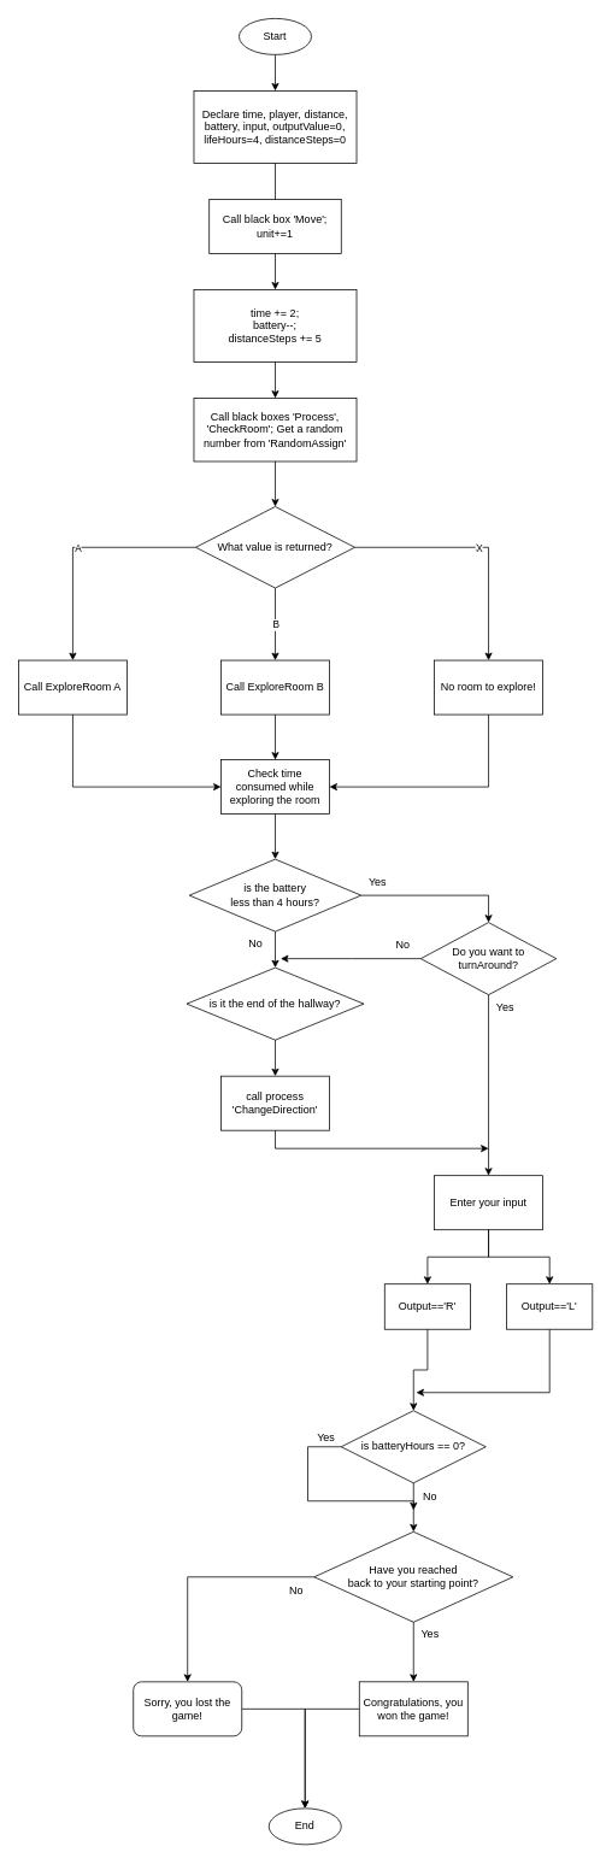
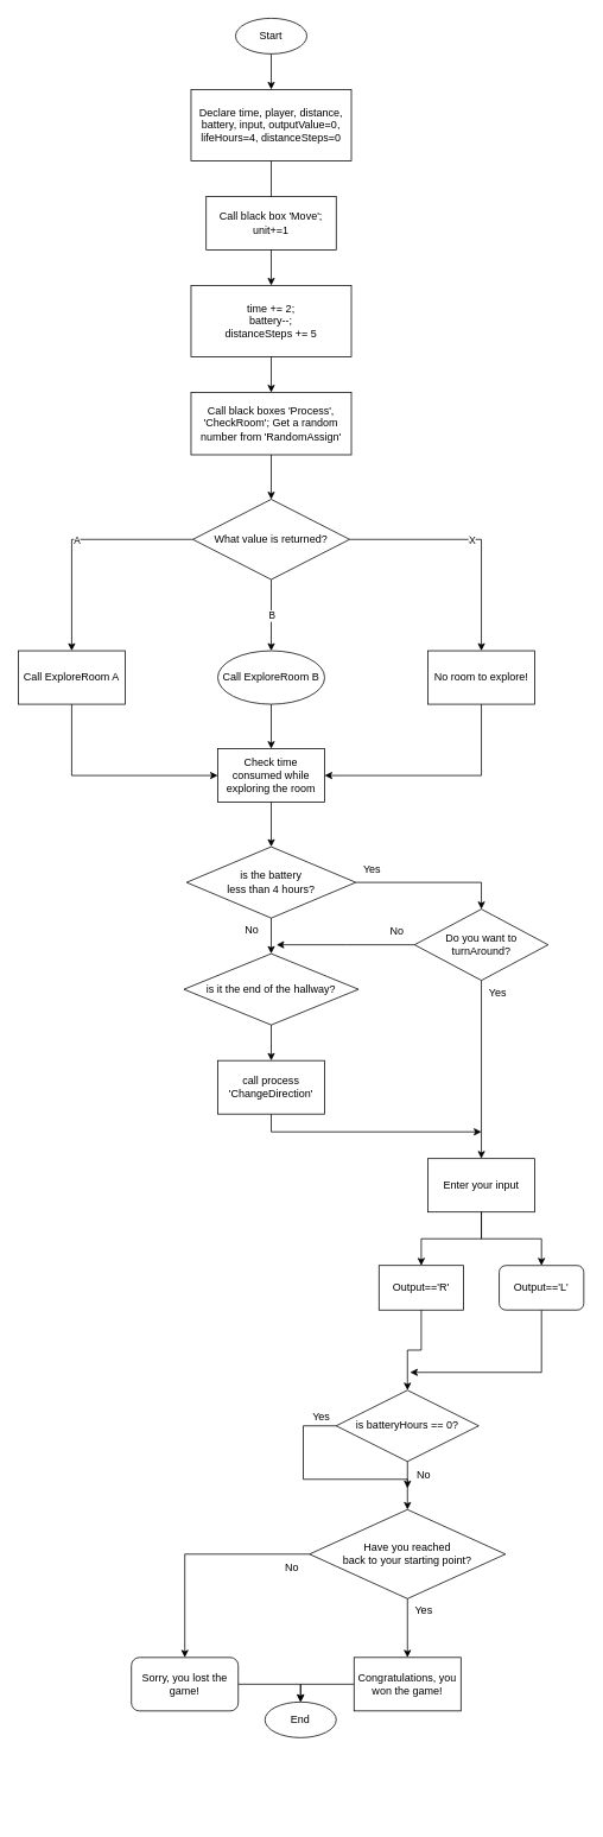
  <mxCell id="0" />
  <mxCell id="1" parent="0" />
  <mxCell id="2" value="" style="group" vertex="1" connectable="0" parent="1"><mxGeometry x="20" y="20" width="635" height="2020" as="geometry" /></mxCell>
  <mxCell id="3" value="&lt;div&gt;Start&lt;/div&gt;" style="ellipse;whiteSpace=wrap;html=1;" vertex="1" parent="2"><mxGeometry x="244" width="80" height="40" as="geometry" /></mxCell>
- <mxCell id="4" value="End" style="ellipse;whiteSpace=wrap;html=1;" vertex="1" parent="2"><mxGeometry x="277" y="1980" width="80" height="40" as="geometry" /></mxCell>
+ <mxCell id="4" value="End" style="ellipse;whiteSpace=wrap;html=1;" vertex="1" parent="2"><mxGeometry x="277" y="1890" width="80" height="40" as="geometry" /></mxCell>
  <mxCell id="5" value="Declare time, player, distance, battery, input, outputValue=0, lifeHours=4, distanceSteps=0" style="rounded=0;whiteSpace=wrap;html=1;" vertex="1" parent="2"><mxGeometry x="194" y="80" width="180" height="80" as="geometry" /></mxCell>
  <mxCell id="6" value="" style="edgeStyle=orthogonalEdgeStyle;rounded=0;orthogonalLoop=1;jettySize=auto;html=1;" edge="1" parent="2" source="3" target="5"><mxGeometry relative="1" as="geometry" /></mxCell>
  <mxCell id="7" value="&lt;div&gt;Call black box 'Move';&lt;/div&gt;&lt;div&gt;unit+=1&lt;br&gt;&lt;/div&gt;" style="rounded=0;whiteSpace=wrap;html=1;" vertex="1" parent="2"><mxGeometry x="211" y="200" width="146" height="60" as="geometry" /></mxCell>
  <mxCell id="8" style="edgeStyle=orthogonalEdgeStyle;rounded=0;orthogonalLoop=1;jettySize=auto;html=1;entryX=0.5;entryY=0;entryDx=0;entryDy=0;endArrow=none;" edge="1" parent="2" source="5" target="7"><mxGeometry relative="1" as="geometry" /></mxCell>
  <mxCell id="9" value="&lt;div&gt;time += 2;&lt;/div&gt;&lt;div&gt;battery--;&lt;/div&gt;&lt;div&gt;distanceSteps += 5&lt;br&gt;&lt;/div&gt;" style="rounded=0;whiteSpace=wrap;html=1;" vertex="1" parent="2"><mxGeometry x="194" y="300" width="180" height="80" as="geometry" /></mxCell>
  <mxCell id="10" style="edgeStyle=orthogonalEdgeStyle;rounded=0;orthogonalLoop=1;jettySize=auto;html=1;entryX=0.5;entryY=0;entryDx=0;entryDy=0;" edge="1" parent="2" source="7" target="9"><mxGeometry relative="1" as="geometry" /></mxCell>
  <mxCell id="11" value="Call ExploreRoom A" style="rounded=0;whiteSpace=wrap;html=1;" vertex="1" parent="2"><mxGeometry y="710" width="120" height="60" as="geometry" /></mxCell>
- <mxCell id="12" value="Call ExploreRoom B" style="rounded=0;whiteSpace=wrap;html=1;" vertex="1" parent="2"><mxGeometry x="224" y="710" width="120" height="60" as="geometry" /></mxCell>
+ <mxCell id="12" value="Call ExploreRoom B" style="ellipse;whiteSpace=wrap;html=1;" vertex="1" parent="2"><mxGeometry x="224" y="710" width="120" height="60" as="geometry" /></mxCell>
  <mxCell id="13" value="No room to explore!" style="rounded=0;whiteSpace=wrap;html=1;" vertex="1" parent="2"><mxGeometry x="460" y="710" width="120" height="60" as="geometry" /></mxCell>
  <mxCell id="14" value="What value is returned?" style="rhombus;whiteSpace=wrap;html=1;" vertex="1" parent="2"><mxGeometry x="196" y="540" width="176" height="90" as="geometry" /></mxCell>
  <mxCell id="15" value="" style="edgeStyle=orthogonalEdgeStyle;rounded=0;orthogonalLoop=1;jettySize=auto;html=1;" edge="1" parent="2" source="16" target="14"><mxGeometry relative="1" as="geometry" /></mxCell>
  <mxCell id="16" value="&lt;div&gt;Call black boxes 'Process',&lt;/div&gt;&lt;div&gt;'CheckRoom'; Get a random number from 'RandomAssign'&lt;/div&gt;" style="rounded=0;whiteSpace=wrap;html=1;" vertex="1" parent="2"><mxGeometry x="194" y="420" width="180" height="70" as="geometry" /></mxCell>
  <mxCell id="17" style="edgeStyle=orthogonalEdgeStyle;rounded=0;orthogonalLoop=1;jettySize=auto;html=1;entryX=0.5;entryY=0;entryDx=0;entryDy=0;" edge="1" parent="2" source="9" target="16"><mxGeometry relative="1" as="geometry" /></mxCell>
  <mxCell id="18" value="" style="endArrow=classic;html=1;rounded=0;exitX=0;exitY=0.5;exitDx=0;exitDy=0;entryX=0.5;entryY=0;entryDx=0;entryDy=0;" edge="1" parent="2" source="14" target="11"><mxGeometry relative="1" as="geometry"><mxPoint x="230" y="640" as="sourcePoint" /><mxPoint x="330" y="640" as="targetPoint" /><Array as="points"><mxPoint x="60" y="585" /></Array></mxGeometry></mxCell>
  <mxCell id="19" value="A" style="edgeLabel;resizable=0;html=1;align=center;verticalAlign=middle;" connectable="0" vertex="1" parent="18"><mxGeometry relative="1" as="geometry" /></mxCell>
  <mxCell id="20" value="" style="endArrow=classic;html=1;rounded=0;exitX=0.5;exitY=1;exitDx=0;exitDy=0;entryX=0.5;entryY=0;entryDx=0;entryDy=0;" edge="1" parent="2" source="14" target="12"><mxGeometry relative="1" as="geometry"><mxPoint x="230" y="640" as="sourcePoint" /><mxPoint x="330" y="640" as="targetPoint" /></mxGeometry></mxCell>
  <mxCell id="21" value="B" style="edgeLabel;resizable=0;html=1;align=center;verticalAlign=middle;" connectable="0" vertex="1" parent="20"><mxGeometry relative="1" as="geometry" /></mxCell>
  <mxCell id="22" value="X" style="endArrow=classic;html=1;rounded=0;exitX=1;exitY=0.5;exitDx=0;exitDy=0;entryX=0.5;entryY=0;entryDx=0;entryDy=0;" edge="1" parent="2" source="14" target="13"><mxGeometry relative="1" as="geometry"><mxPoint x="230" y="640" as="sourcePoint" /><mxPoint x="330" y="640" as="targetPoint" /><Array as="points"><mxPoint x="520" y="585" /></Array></mxGeometry></mxCell>
  <mxCell id="23" value="X" style="edgeLabel;resizable=0;html=1;align=center;verticalAlign=middle;" connectable="0" vertex="1" parent="22"><mxGeometry relative="1" as="geometry" /></mxCell>
  <mxCell id="24" value="Check time consumed while exploring the room" style="rounded=0;whiteSpace=wrap;html=1;" vertex="1" parent="2"><mxGeometry x="224" y="820" width="120" height="60" as="geometry" /></mxCell>
  <mxCell id="25" style="edgeStyle=orthogonalEdgeStyle;rounded=0;orthogonalLoop=1;jettySize=auto;html=1;entryX=0;entryY=0.5;entryDx=0;entryDy=0;" edge="1" parent="2" source="11" target="24"><mxGeometry relative="1" as="geometry"><Array as="points"><mxPoint x="60" y="850" /></Array></mxGeometry></mxCell>
  <mxCell id="26" style="edgeStyle=orthogonalEdgeStyle;rounded=0;orthogonalLoop=1;jettySize=auto;html=1;entryX=0.5;entryY=0;entryDx=0;entryDy=0;" edge="1" parent="2" source="12" target="24"><mxGeometry relative="1" as="geometry" /></mxCell>
  <mxCell id="27" value="is it the end of the hallway?" style="rhombus;whiteSpace=wrap;html=1;" vertex="1" parent="2"><mxGeometry x="186" y="1050" width="196" height="80" as="geometry" /></mxCell>
  <mxCell id="28" style="edgeStyle=orthogonalEdgeStyle;rounded=0;orthogonalLoop=1;jettySize=auto;html=1;entryX=1;entryY=0.5;entryDx=0;entryDy=0;" edge="1" parent="2" source="13" target="24"><mxGeometry relative="1" as="geometry"><Array as="points"><mxPoint x="520" y="850" /></Array></mxGeometry></mxCell>
  <mxCell id="29" style="edgeStyle=orthogonalEdgeStyle;rounded=0;orthogonalLoop=1;jettySize=auto;html=1;" edge="1" parent="2" source="30"><mxGeometry relative="1" as="geometry"><mxPoint x="520" y="1250" as="targetPoint" /><Array as="points"><mxPoint x="284" y="1250" /></Array></mxGeometry></mxCell>
  <mxCell id="30" value="call process 'ChangeDirection'" style="rounded=0;whiteSpace=wrap;html=1;" vertex="1" parent="2"><mxGeometry x="224" y="1170" width="120" height="60" as="geometry" /></mxCell>
  <mxCell id="31" style="edgeStyle=orthogonalEdgeStyle;rounded=0;orthogonalLoop=1;jettySize=auto;html=1;entryX=0.5;entryY=0;entryDx=0;entryDy=0;" edge="1" parent="2" source="32" target="27"><mxGeometry relative="1" as="geometry" /></mxCell>
  <mxCell id="32" value="&lt;div&gt;is the battery&lt;/div&gt;&lt;div&gt;less than 4 hours?&lt;/div&gt;" style="rhombus;whiteSpace=wrap;html=1;" vertex="1" parent="2"><mxGeometry x="189" y="930" width="190" height="80" as="geometry" /></mxCell>
  <mxCell id="33" style="edgeStyle=orthogonalEdgeStyle;rounded=0;orthogonalLoop=1;jettySize=auto;html=1;entryX=0.5;entryY=0;entryDx=0;entryDy=0;" edge="1" parent="2" source="27" target="30"><mxGeometry relative="1" as="geometry" /></mxCell>
  <mxCell id="34" value="No" style="text;html=1;align=center;verticalAlign=middle;resizable=0;points=[];autosize=1;strokeColor=none;fillColor=none;" vertex="1" parent="2"><mxGeometry x="242" y="1008" width="40" height="30" as="geometry" /></mxCell>
  <mxCell id="35" style="edgeStyle=orthogonalEdgeStyle;rounded=0;orthogonalLoop=1;jettySize=auto;html=1;" edge="1" parent="2" source="36"><mxGeometry relative="1" as="geometry"><mxPoint x="290" y="1040" as="targetPoint" /></mxGeometry></mxCell>
  <mxCell id="36" value="Do you want to turnAround?" style="rhombus;whiteSpace=wrap;html=1;" vertex="1" parent="2"><mxGeometry x="445" y="1000" width="150" height="80" as="geometry" /></mxCell>
  <mxCell id="37" value="" style="edgeStyle=orthogonalEdgeStyle;rounded=0;orthogonalLoop=1;jettySize=auto;html=1;" edge="1" parent="2" source="24" target="32"><mxGeometry relative="1" as="geometry" /></mxCell>
  <mxCell id="38" value="No" style="text;html=1;align=center;verticalAlign=middle;resizable=0;points=[];autosize=1;strokeColor=none;fillColor=none;" vertex="1" parent="2"><mxGeometry x="405" y="1010" width="40" height="30" as="geometry" /></mxCell>
  <mxCell id="39" value="Enter your input" style="rounded=0;whiteSpace=wrap;html=1;" vertex="1" parent="2"><mxGeometry x="460" y="1280" width="120" height="60" as="geometry" /></mxCell>
  <mxCell id="40" style="edgeStyle=orthogonalEdgeStyle;rounded=0;orthogonalLoop=1;jettySize=auto;html=1;entryX=0.5;entryY=0;entryDx=0;entryDy=0;" edge="1" parent="2" source="32" target="36"><mxGeometry relative="1" as="geometry" /></mxCell>
  <mxCell id="41" style="edgeStyle=orthogonalEdgeStyle;rounded=0;orthogonalLoop=1;jettySize=auto;html=1;entryX=0.5;entryY=0;entryDx=0;entryDy=0;" edge="1" parent="2" source="36" target="39"><mxGeometry relative="1" as="geometry" /></mxCell>
  <mxCell id="42" value="Output=='R'" style="rounded=0;whiteSpace=wrap;html=1;" vertex="1" parent="2"><mxGeometry x="405" y="1400" width="95" height="50" as="geometry" /></mxCell>
  <mxCell id="43" style="edgeStyle=orthogonalEdgeStyle;rounded=0;orthogonalLoop=1;jettySize=auto;html=1;entryX=0.5;entryY=0;entryDx=0;entryDy=0;" edge="1" parent="2" source="39" target="42"><mxGeometry relative="1" as="geometry" /></mxCell>
  <mxCell id="44" style="edgeStyle=orthogonalEdgeStyle;rounded=0;orthogonalLoop=1;jettySize=auto;html=1;" edge="1" parent="2" source="45"><mxGeometry relative="1" as="geometry"><mxPoint x="440" y="1520" as="targetPoint" /><Array as="points"><mxPoint x="587" y="1520" /></Array></mxGeometry></mxCell>
- <mxCell id="45" value="Output=='L'" style="rounded=0;whiteSpace=wrap;html=1;" vertex="1" parent="2"><mxGeometry x="540" y="1400" width="95" height="50" as="geometry" /></mxCell>
+ <mxCell id="45" value="Output=='L'" style="whiteSpace=wrap;html=1;rounded=1;" vertex="1" parent="2"><mxGeometry x="540" y="1400" width="95" height="50" as="geometry" /></mxCell>
  <mxCell id="46" style="edgeStyle=orthogonalEdgeStyle;rounded=0;orthogonalLoop=1;jettySize=auto;html=1;" edge="1" parent="2" source="47"><mxGeometry relative="1" as="geometry"><mxPoint x="437.0" y="1650" as="targetPoint" /><Array as="points"><mxPoint x="320" y="1580" /><mxPoint x="320" y="1640" /><mxPoint x="437" y="1640" /></Array></mxGeometry></mxCell>
  <mxCell id="47" value="is batteryHours == 0?" style="rhombus;whiteSpace=wrap;html=1;" vertex="1" parent="2"><mxGeometry x="357" y="1540" width="160" height="80" as="geometry" /></mxCell>
  <mxCell id="48" style="edgeStyle=orthogonalEdgeStyle;rounded=0;orthogonalLoop=1;jettySize=auto;html=1;entryX=0.5;entryY=0;entryDx=0;entryDy=0;" edge="1" parent="2" source="39" target="45"><mxGeometry relative="1" as="geometry" /></mxCell>
  <mxCell id="49" value="&lt;div&gt;Have you reached&lt;/div&gt;&lt;div&gt;back to your starting point?&lt;/div&gt;" style="rhombus;whiteSpace=wrap;html=1;" vertex="1" parent="2"><mxGeometry x="327" y="1674" width="220" height="100" as="geometry" /></mxCell>
  <mxCell id="50" style="edgeStyle=orthogonalEdgeStyle;rounded=0;orthogonalLoop=1;jettySize=auto;html=1;entryX=0.5;entryY=0;entryDx=0;entryDy=0;" edge="1" parent="2" source="42" target="47"><mxGeometry relative="1" as="geometry" /></mxCell>
  <mxCell id="51" style="edgeStyle=orthogonalEdgeStyle;rounded=0;orthogonalLoop=1;jettySize=auto;html=1;entryX=0.5;entryY=0;entryDx=0;entryDy=0;" edge="1" parent="2" source="47" target="49"><mxGeometry relative="1" as="geometry" /></mxCell>
  <mxCell id="52" style="edgeStyle=orthogonalEdgeStyle;rounded=0;orthogonalLoop=1;jettySize=auto;html=1;entryX=0.5;entryY=0;entryDx=0;entryDy=0;" edge="1" parent="2" source="53" target="4"><mxGeometry relative="1" as="geometry" /></mxCell>
  <mxCell id="53" value="Congratulations, you won the game!" style="rounded=0;whiteSpace=wrap;html=1;" vertex="1" parent="2"><mxGeometry x="377" y="1840" width="120" height="60" as="geometry" /></mxCell>
  <mxCell id="54" style="edgeStyle=orthogonalEdgeStyle;rounded=0;orthogonalLoop=1;jettySize=auto;html=1;entryX=0.5;entryY=0;entryDx=0;entryDy=0;" edge="1" parent="2" source="55" target="4"><mxGeometry relative="1" as="geometry" /></mxCell>
  <mxCell id="55" value="Sorry, you lost the game!" style="whiteSpace=wrap;html=1;rounded=1;" vertex="1" parent="2"><mxGeometry x="127" y="1840" width="120" height="60" as="geometry" /></mxCell>
  <mxCell id="56" value="Yes" style="text;html=1;align=center;verticalAlign=middle;resizable=0;points=[];autosize=1;strokeColor=none;fillColor=none;" vertex="1" parent="2"><mxGeometry x="435" y="1772" width="40" height="30" as="geometry" /></mxCell>
  <mxCell id="57" value="No" style="text;html=1;align=center;verticalAlign=middle;resizable=0;points=[];autosize=1;strokeColor=none;fillColor=none;" vertex="1" parent="2"><mxGeometry x="287" y="1724" width="40" height="30" as="geometry" /></mxCell>
  <mxCell id="58" value="Yes" style="text;html=1;align=center;verticalAlign=middle;resizable=0;points=[];autosize=1;strokeColor=none;fillColor=none;" vertex="1" parent="2"><mxGeometry x="320" y="1555" width="40" height="30" as="geometry" /></mxCell>
  <mxCell id="59" value="No" style="text;html=1;align=center;verticalAlign=middle;resizable=0;points=[];autosize=1;strokeColor=none;fillColor=none;" vertex="1" parent="2"><mxGeometry x="435" y="1620" width="40" height="30" as="geometry" /></mxCell>
  <mxCell id="60" value="Yes" style="text;html=1;align=center;verticalAlign=middle;resizable=0;points=[];autosize=1;strokeColor=none;fillColor=none;" vertex="1" parent="2"><mxGeometry x="377" y="941" width="40" height="30" as="geometry" /></mxCell>
  <mxCell id="61" value="Yes" style="text;html=1;align=center;verticalAlign=middle;resizable=0;points=[];autosize=1;strokeColor=none;fillColor=none;" vertex="1" parent="2"><mxGeometry x="518" y="1079" width="40" height="30" as="geometry" /></mxCell>
  <mxCell id="62" style="edgeStyle=orthogonalEdgeStyle;rounded=0;orthogonalLoop=1;jettySize=auto;html=1;entryX=0.5;entryY=0;entryDx=0;entryDy=0;" edge="1" parent="2" source="49" target="53"><mxGeometry relative="1" as="geometry" /></mxCell>
  <mxCell id="63" style="edgeStyle=orthogonalEdgeStyle;rounded=0;orthogonalLoop=1;jettySize=auto;html=1;entryX=0.5;entryY=0;entryDx=0;entryDy=0;" edge="1" parent="2" source="49" target="55"><mxGeometry relative="1" as="geometry" /></mxCell>
